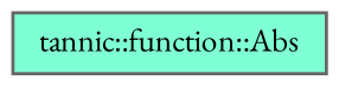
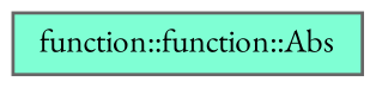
  digraph {
    rankdir=LR
    fontname="EB Garamond"
-   n1 [color=grey40 fillcolor=aquamarine fontname="EB Garamond" fontsize=10 height=0.2 label="tannic::function::Abs" shape=box style=filled width=0.4]
+   n1 [color=grey40 fillcolor=aquamarine fontname="EB Garamond" fontsize=10 height=0.2 label="function::function::Abs" shape=box style=filled width=0.4]
  }
